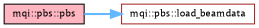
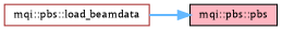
  digraph {
    rankdir=LR
    fontname="PT Serif"
    node [fontname="PT Serif" fontsize=10 shape=box style=filled]
    n1 [color=black fillcolor=lightpink fontcolor=black height=0.2 label="mqi::pbs::pbs" width=0.4]
    n2 [color=brown fillcolor=white height=0.2 label="mqi::pbs::load_beamdata" width=0.4]
-   n1 -> n2 [color=steelblue1 fontname="PT Serif" fontsize=10 labelfontname=Helvetica labelfontsize=10 style=bold]
+   n2 -> n1 [color=steelblue1 fontname="PT Serif" fontsize=10 labelfontname=Helvetica labelfontsize=10 style=bold]
  }
